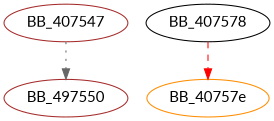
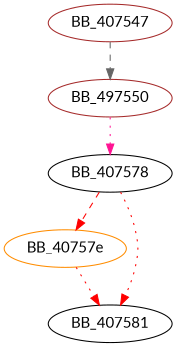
  digraph {
    fontname=Lato
    node [color=brown fontname=Lato]
    edge [color=red fontname=Lato style=dotted]
    n1 [label=BB_497550]
    BB_407547
    n3 [color=black label=BB_407578]
    BB_40757e [color=darkorange]
-   BB_407547 -> n1 [color=gray40]
+   BB_407581 [color=black]
+   n1 -> n3 [color=deeppink]
+   BB_407547 -> n1 [color=gray40 style=dashed]
    n3 -> BB_40757e [style=dashed]
+   n3 -> BB_407581
+   BB_40757e -> BB_407581
  }
